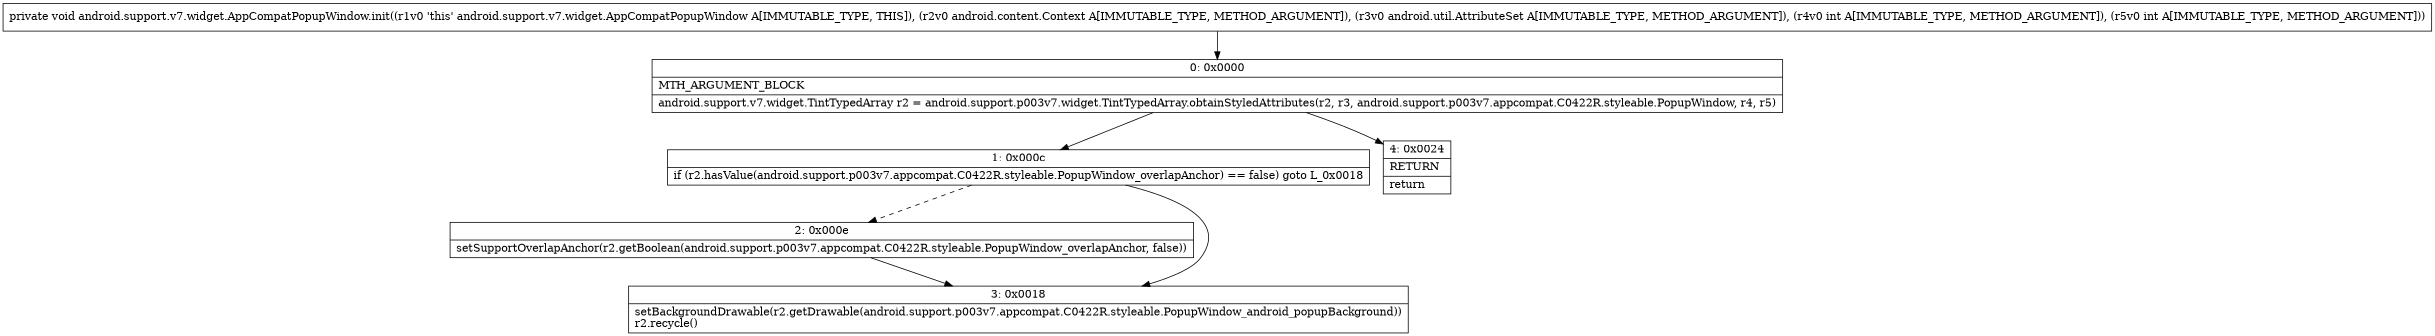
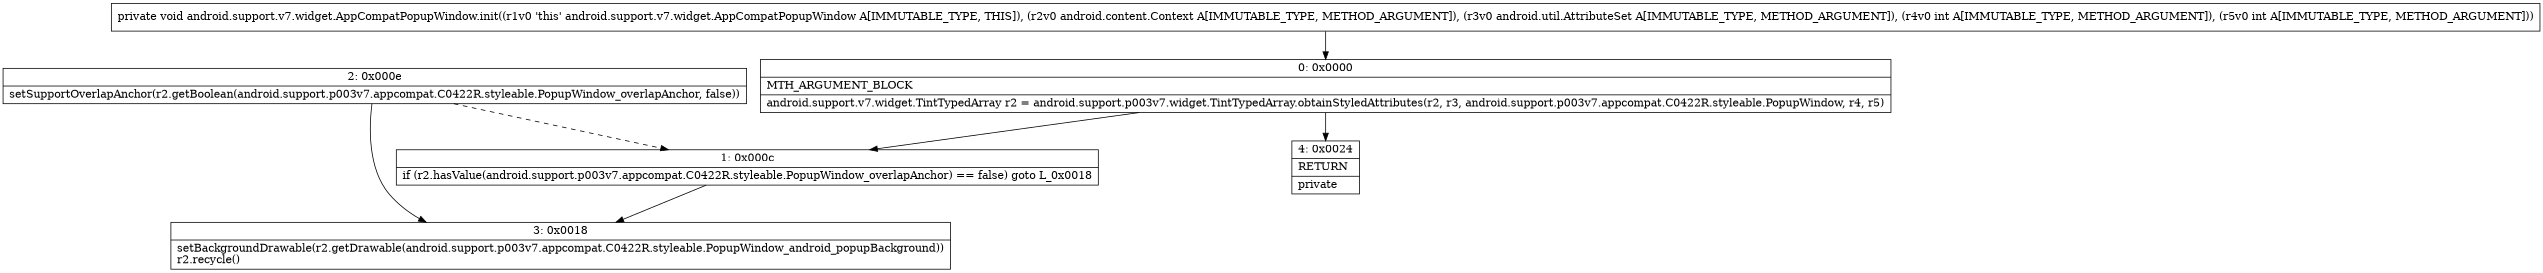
  digraph {
    node [shape=record]
    n1 [label="{0\:\ 0x0000|MTH_ARGUMENT_BLOCK\l|android.support.v7.widget.TintTypedArray r2 = android.support.p003v7.widget.TintTypedArray.obtainStyledAttributes(r2, r3, android.support.p003v7.appcompat.C0422R.styleable.PopupWindow, r4, r5)\l}"]
    n2 [label="{1\:\ 0x000c|if (r2.hasValue(android.support.p003v7.appcompat.C0422R.styleable.PopupWindow_overlapAnchor) == false) goto L_0x0018\l}"]
-   n3 [label="{4\:\ 0x0024|RETURN\l|return\l}"]
+   n3 [label="{4\:\ 0x0024|RETURN\l|private\l}"]
    n4 [label="{2\:\ 0x000e|setSupportOverlapAnchor(r2.getBoolean(android.support.p003v7.appcompat.C0422R.styleable.PopupWindow_overlapAnchor, false))\l}"]
    n5 [label="{3\:\ 0x0018|setBackgroundDrawable(r2.getDrawable(android.support.p003v7.appcompat.C0422R.styleable.PopupWindow_android_popupBackground))\lr2.recycle()\l}"]
    n6 [label="{private void android.support.v7.widget.AppCompatPopupWindow.init((r1v0 'this' android.support.v7.widget.AppCompatPopupWindow A[IMMUTABLE_TYPE, THIS]), (r2v0 android.content.Context A[IMMUTABLE_TYPE, METHOD_ARGUMENT]), (r3v0 android.util.AttributeSet A[IMMUTABLE_TYPE, METHOD_ARGUMENT]), (r4v0 int A[IMMUTABLE_TYPE, METHOD_ARGUMENT]), (r5v0 int A[IMMUTABLE_TYPE, METHOD_ARGUMENT])) }"]
    n1 -> n2
    n1 -> n3
-   n2 -> n4 [style=dashed]
+   n4 -> n2 [style=dashed]
    n2 -> n5
    n4 -> n5
    n6 -> n1
  }
